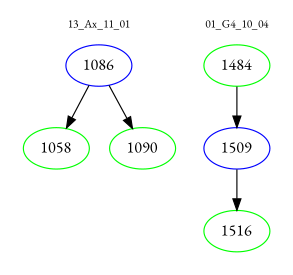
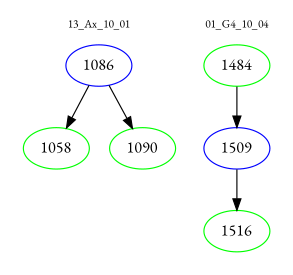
  digraph {
    fontname="EB Garamond"
    node [color=green fontname="EB Garamond"]
    edge [color=black fontname="EB Garamond"]
    n1 [color=blue label=1086]
    n2 [label=1058]
    n3 [label=1090]
    n4 [color=blue label=1509]
    n5 [label=1484]
    n6 [label=1516]
    subgraph cluster_1 {
      color=white
      fontsize=10
-     label="13_Ax_11_01"
+     label="13_Ax_10_01"
      n1
      n2
      n3
    }
    subgraph cluster_2 {
      color=white
      fontsize=10
      label="01_G4_10_04"
      n4
      n5
      n6
    }
    n1 -> n2
    n1 -> n3
    n4 -> n6
    n5 -> n4
  }
